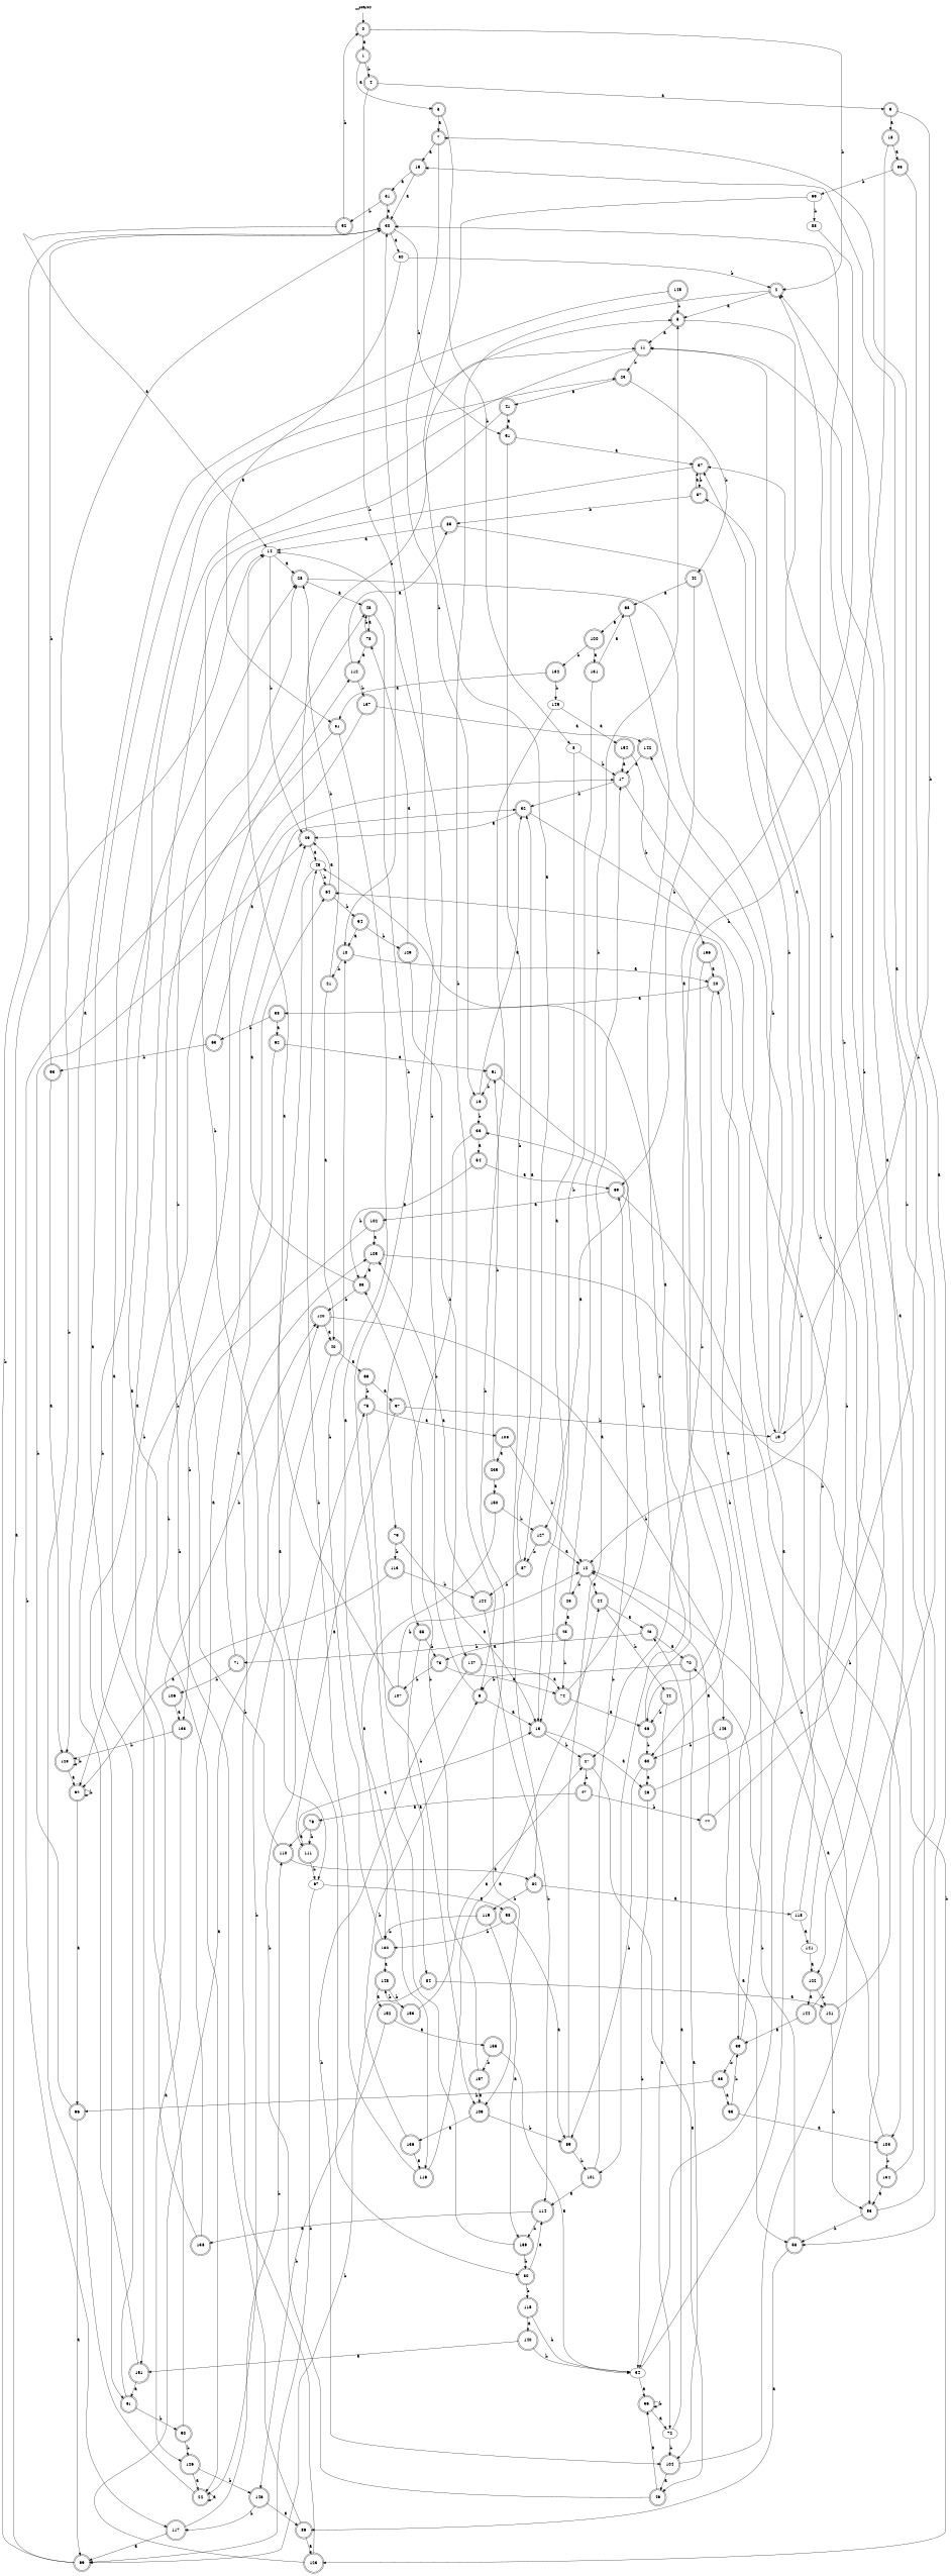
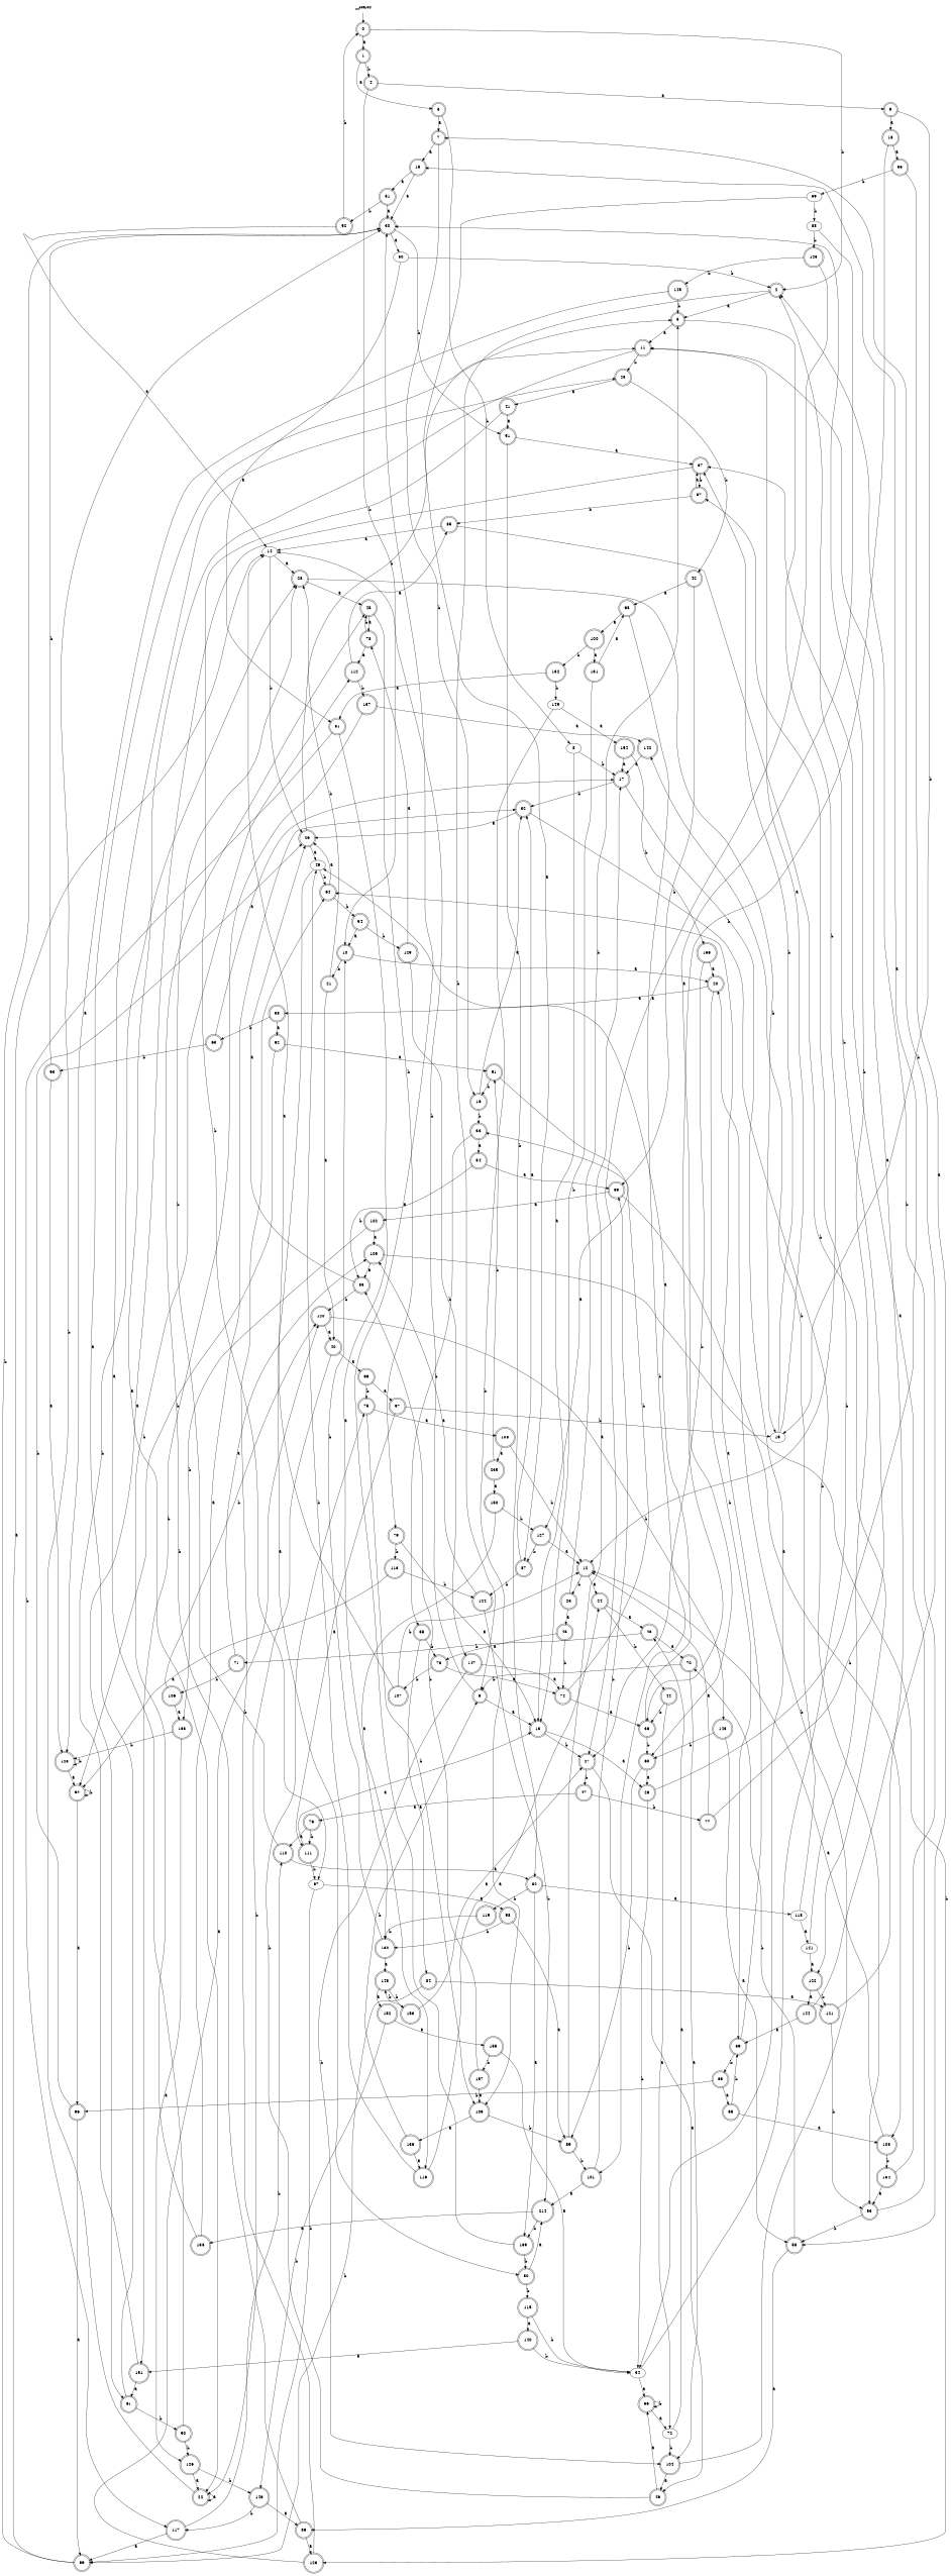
  digraph {
    node [shape=doublecircle]
    __start0 [shape=none]
    0
    1
    2
    3
    4
    5
    6
    7
    8 [shape=""]
    9
    10
    11
    12
    13
    14 [shape=""]
    15
    16
    17
    18
    19 [shape=""]
    20
    21
    22
    23
    24
    25
    26
    27
    28
    29
    30
    31
    32
    33
    34 [shape=""]
    35
    36
    37
    38
    39
    40
    41
    42
    43
    44
    45
    46
    47
    48
    49 [shape=""]
    50 [shape=""]
    51
    52
    53
    54
    55
    56
    57
    58
    59 [shape=""]
    60
    61
    62
    63
    64
    65
    66
    67 [shape=""]
    68
    69
    70
    71
    72 [shape=""]
    73
    74
    75
    76
    77
    78
    79
    80
    81
    82
    83
    84
    85
    86
    87
    88 [shape=""]
    89
    90
    91
    92
    93
    94
    95
    96
    97
    98
    99
    100
    101
    102
    103
    104
    105
    106
    107
    108
    109
    110
    111
    112
    113
-   114
+   114 [label=214]
    115
    116
    117
    118 [shape=""]
    119
    120
    121
    122
    123
    124
+   125
    126
    127
    128
    129
    130
    131
    132
    133
    134
    n137 [label=235]
    136
    137
    138
    139
    140
    141 [shape=""]
    142
    143
    144
    145
    146
    147
    148
    149 [shape=""]
    150
    151
    152
    153
    154
    155
    156
    157
    __start0 -> 0
    0 -> 1 [label=a]
    0 -> 2 [label=b]
    1 -> 3 [label=a]
    1 -> 4 [label=b]
    2 -> 5 [label=a]
    2 -> 6 [label=b]
    3 -> 7 [label=a]
    3 -> 8 [label=b]
    4 -> 9 [label=a]
    4 -> 10 [label=b]
    5 -> 11 [label=a]
    5 -> 12 [label=b]
    6 -> 13 [label=a]
    6 -> 14 [label=b]
    7 -> 15 [label=a]
    7 -> 16 [label=b]
    8 -> 13 [label=a]
    8 -> 17 [label=b]
    9 -> 18 [label=a]
    9 -> 19 [label=b]
    10 -> 20 [label=a]
    10 -> 21 [label=b]
    11 -> 22 [label=a]
    11 -> 23 [label=b]
    12 -> 24 [label=a]
    12 -> 25 [label=b]
    13 -> 26 [label=a]
    13 -> 27 [label=b]
    14 -> 28 [label=a]
    14 -> 29 [label=b]
    15 -> 30 [label=a]
    15 -> 31 [label=a]
    16 -> 32 [label=a]
    16 -> 33 [label=b]
    17 -> 32 [label=b]
    17 -> 34 [label=a]
    18 -> 35 [label=a]
    18 -> 36 [label=b]
    19 -> 11 [label=a]
    19 -> 37 [label=b]
    20 -> 38 [label=a]
    20 -> 39 [label=b]
    21 -> 28 [label=b]
    21 -> 40 [label=a]
    22 -> 22 [label=a]
    22 -> 30 [label=b]
    23 -> 41 [label=a]
    23 -> 42 [label=b]
    24 -> 43 [label=a]
    24 -> 44 [label=b]
    25 -> 5 [label=b]
    25 -> 45 [label=a]
    26 -> 15 [label=a]
    26 -> 34 [label=b]
    27 -> 46 [label=a]
    27 -> 47 [label=b]
    28 -> 19 [label=b]
    28 -> 48 [label=a]
    29 -> 5 [label=b]
    29 -> 49 [label=a]
    30 -> 50 [label=a]
    30 -> 51 [label=b]
    31 -> 30 [label=a]
    31 -> 52 [label=b]
    32 -> 29 [label=a]
    32 -> 53 [label=b]
    33 -> 54 [label=a]
    33 -> 55 [label=b]
    34 -> 56 [label=a]
    34 -> 57 [label=b]
    35 -> 58 [label=a]
    35 -> 59 [label=b]
    36 -> 49 [label=a]
    36 -> 60 [label=b]
    37 -> 57 [label=b]
    37 -> 61 [label=a]
    38 -> 62 [label=a]
    38 -> 63 [label=b]
    39 -> 64 [label=a]
    39 -> 65 [label=b]
    40 -> 22 [label=b]
    40 -> 66 [label=a]
    41 -> 51 [label=a]
    41 -> 67 [label=b]
    42 -> 68 [label=a]
    42 -> 69 [label=b]
    43 -> 70 [label=a]
    43 -> 71 [label=b]
    44 -> 36 [label=b]
    44 -> 72 [label=a]
    45 -> 73 [label=a]
    45 -> 74 [label=b]
    46 -> 56 [label=a]
    46 -> 75 [label=b]
    47 -> 76 [label=a]
    47 -> 77 [label=b]
    48 -> 78 [label=a]
    48 -> 79 [label=b]
    49 -> 64 [label=b]
    49 -> 80 [label=a]
    50 -> 2 [label=b]
    50 -> 81 [label=a]
    51 -> 37 [label=a]
    51 -> 82 [label=b]
    52 -> 0 [label=b]
    52 -> 14 [label=a]
    53 -> 37 [label=a]
    53 -> 58 [label=b]
    54 -> 69 [label=a]
    54 -> 83 [label=b]
    55 -> 73 [label=b]
    55 -> 84 [label=a]
    56 -> 56 [label=b]
    56 -> 72 [label=a]
    57 -> 37 [label=a]
    57 -> 85 [label=b]
    58 -> 70 [label=b]
    58 -> 86 [label=a]
    59 -> 87 [label=a]
    59 -> 88 [label=b]
    60 -> 26 [label=a]
    60 -> 89 [label=b]
    61 -> 11 [label=a]
    61 -> 90 [label=b]
    62 -> 91 [label=a]
    62 -> 92 [label=b]
    63 -> 17 [label=a]
    63 -> 93 [label=b]
    64 -> 29 [label=a]
    64 -> 94 [label=b]
    65 -> 95 [label=a]
    65 -> 96 [label=b]
    66 -> 75 [label=b]
    66 -> 97 [label=a]
    67 -> 98 [label=a]
    67 -> 99 [label=b]
    68 -> 100 [label=a]
    68 -> 101 [label=b]
    69 -> 102 [label=a]
    69 -> 103 [label=b]
    70 -> 6 [label=b]
    70 -> 104 [label=a]
    71 -> 105 [label=a]
    71 -> 106 [label=b]
    72 -> 43 [label=a]
    72 -> 104 [label=b]
    73 -> 74 [label=a]
    73 -> 107 [label=b]
    74 -> 33 [label=b]
    74 -> 36 [label=a]
    75 -> 108 [label=a]
    75 -> 109 [label=b]
    76 -> 110 [label=a]
    76 -> 111 [label=b]
    77 -> 2 [label=b]
    77 -> 12 [label=a]
    78 -> 48 [label=b]
    78 -> 112 [label=a]
    79 -> 13 [label=a]
    79 -> 113 [label=b]
    80 -> 114 [label=a]
    80 -> 115 [label=b]
    81 -> 116 [label=a]
    81 -> 117 [label=b]
    82 -> 118 [label=a]
    82 -> 119 [label=b]
    83 -> 29 [label=a]
    83 -> 120 [label=b]
    84 -> 99 [label=b]
    84 -> 121 [label=a]
    85 -> 14 [label=a]
    85 -> 122 [label=b]
    86 -> 48 [label=b]
    86 -> 123 [label=a]
    87 -> 32 [label=a]
    87 -> 124 [label=b]
    88 -> 60 [label=a]
+   88 -> 125 [label=b]
    89 -> 17 [label=a]
    89 -> 101 [label=b]
    90 -> 23 [label=a]
    90 -> 126 [label=b]
    91 -> 16 [label=b]
    91 -> 127 [label=a]
    92 -> 92 [label=b]
    92 -> 96 [label=a]
    93 -> 30 [label=b]
    93 -> 128 [label=a]
    94 -> 10 [label=a]
    94 -> 129 [label=b]
    95 -> 39 [label=b]
    95 -> 103 [label=a]
    96 -> 29 [label=b]
    96 -> 99 [label=a]
    97 -> 19 [label=b]
    97 -> 111 [label=a]
    98 -> 89 [label=a]
    98 -> 130 [label=b]
    99 -> 14 [label=a]
    99 -> 30 [label=b]
    100 -> 131 [label=a]
    100 -> 132 [label=b]
    101 -> 69 [label=b]
    101 -> 114 [label=a]
    102 -> 105 [label=a]
    102 -> 133 [label=b]
    103 -> 12 [label=a]
    103 -> 134 [label=b]
    104 -> 20 [label=b]
    104 -> 46 [label=a]
    105 -> 83 [label=a]
    105 -> 123 [label=b]
    106 -> 120 [label=b]
    106 -> 133 [label=a]
    107 -> 12 [label=b]
    107 -> 14 [label=a]
    108 -> 12 [label=b]
    108 -> n137 [label=a]
    109 -> 89 [label=b]
    109 -> 136 [label=a]
    110 -> 28 [label=b]
    110 -> 82 [label=a]
    111 -> 13 [label=a]
    111 -> 67 [label=b]
    112 -> 85 [label=a]
    112 -> 137 [label=b]
    113 -> 92 [label=a]
    113 -> 124 [label=b]
    114 -> 138 [label=a]
    114 -> 139 [label=b]
    115 -> 34 [label=b]
    115 -> 140 [label=a]
    116 -> 24 [label=a]
    116 -> 49 [label=b]
    117 -> 99 [label=a]
    117 -> 110 [label=b]
    118 -> 141 [label=a]
    118 -> 142 [label=b]
    119 -> 130 [label=b]
-   119 -> 139 [label=a]
+   82 -> 139 [label=a]
    120 -> 40 [label=a]
    120 -> 143 [label=b]
    121 -> 11 [label=a]
    121 -> 53 [label=b]
    122 -> 121 [label=b]
    122 -> 144 [label=a]
    123 -> 64 [label=b]
    123 -> 120 [label=a]
    124 -> 105 [label=a]
    124 -> 114 [label=b]
+   125 -> 27 [label=a]
+   125 -> 145 [label=b]
    126 -> 22 [label=a]
    126 -> 146 [label=b]
    127 -> 12 [label=a]
    127 -> 87 [label=b]
    128 -> 92 [label=a]
    128 -> 128 [label=b]
    129 -> 78 [label=a]
    129 -> 147 [label=b]
    130 -> 10 [label=b]
    130 -> 148 [label=a]
    131 -> 13 [label=b]
    131 -> 68 [label=a]
    132 -> 81 [label=a]
    132 -> 149 [label=b]
    133 -> 126 [label=a]
    133 -> 128 [label=b]
    134 -> 2 [label=b]
    134 -> 53 [label=a]
    n137 -> 91 [label=b]
    n137 -> 150 [label=a]
    136 -> 6 [label=b]
    136 -> 116 [label=a]
    137 -> 142 [label=a]
    137 -> 151 [label=b]
    138 -> 32 [label=a]
    138 -> 112 [label=b]
    139 -> 30 [label=a]
    139 -> 80 [label=b]
    140 -> 34 [label=b]
    140 -> 151 [label=a]
    141 -> 30 [label=b]
    141 -> 122 [label=a]
    142 -> 17 [label=a]
    143 -> 58 [label=a]
    143 -> 60 [label=b]
    144 -> 7 [label=b]
    144 -> 39 [label=a]
    145 -> 5 [label=b]
    145 -> 128 [label=a]
    146 -> 86 [label=a]
    146 -> 117 [label=b]
    147 -> 74 [label=a]
    147 -> 104 [label=b]
    148 -> 152 [label=a]
    148 -> 153 [label=b]
    149 -> 109 [label=b]
    149 -> 154 [label=a]
    150 -> 127 [label=b]
    150 -> 130 [label=a]
    151 -> 28 [label=b]
    151 -> 61 [label=a]
    152 -> 146 [label=b]
    152 -> 155 [label=a]
    153 -> 27 [label=a]
    153 -> 148 [label=b]
    154 -> 17 [label=a]
    154 -> 156 [label=b]
    155 -> 34 [label=a]
    155 -> 157 [label=b]
    156 -> 20 [label=a]
    156 -> 27 [label=b]
    157 -> 83 [label=b]
    157 -> 109 [label=a]
  }
